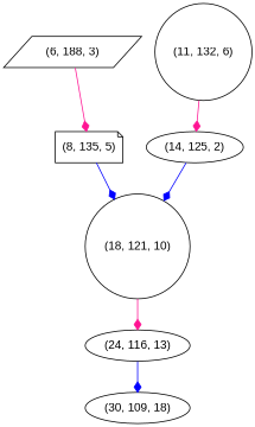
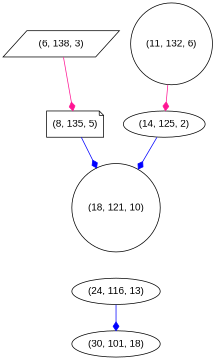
  digraph {
    fontname="Liberation Sans"
    node [fontname="Liberation Sans" shape=ellipse]
    edge [arrowhead=diamond color=deeppink fontname="Liberation Sans"]
-   "(6, 138, 3)" [shape=parallelogram label="(6, 188, 3)"]
+   "(6, 138, 3)" [shape=parallelogram]
    "(8, 135, 5)" [shape=note]
    "(18, 121, 10)" [shape=circle]
    "(11, 132, 6)" [shape=circle]
    n5 [label="(14, 125, 2)"]
    "(24, 116, 13)"
-   "(30, 109, 18)"
+   "(30, 109, 18)" [label="(30, 101, 18)"]
    "(6, 138, 3)" -> "(8, 135, 5)"
    "(8, 135, 5)" -> "(18, 121, 10)" [color=blue]
-   "(18, 121, 10)" -> "(24, 116, 13)"
    "(11, 132, 6)" -> n5
    n5 -> "(18, 121, 10)" [color=blue]
    "(24, 116, 13)" -> "(30, 109, 18)" [color=blue]
  }
